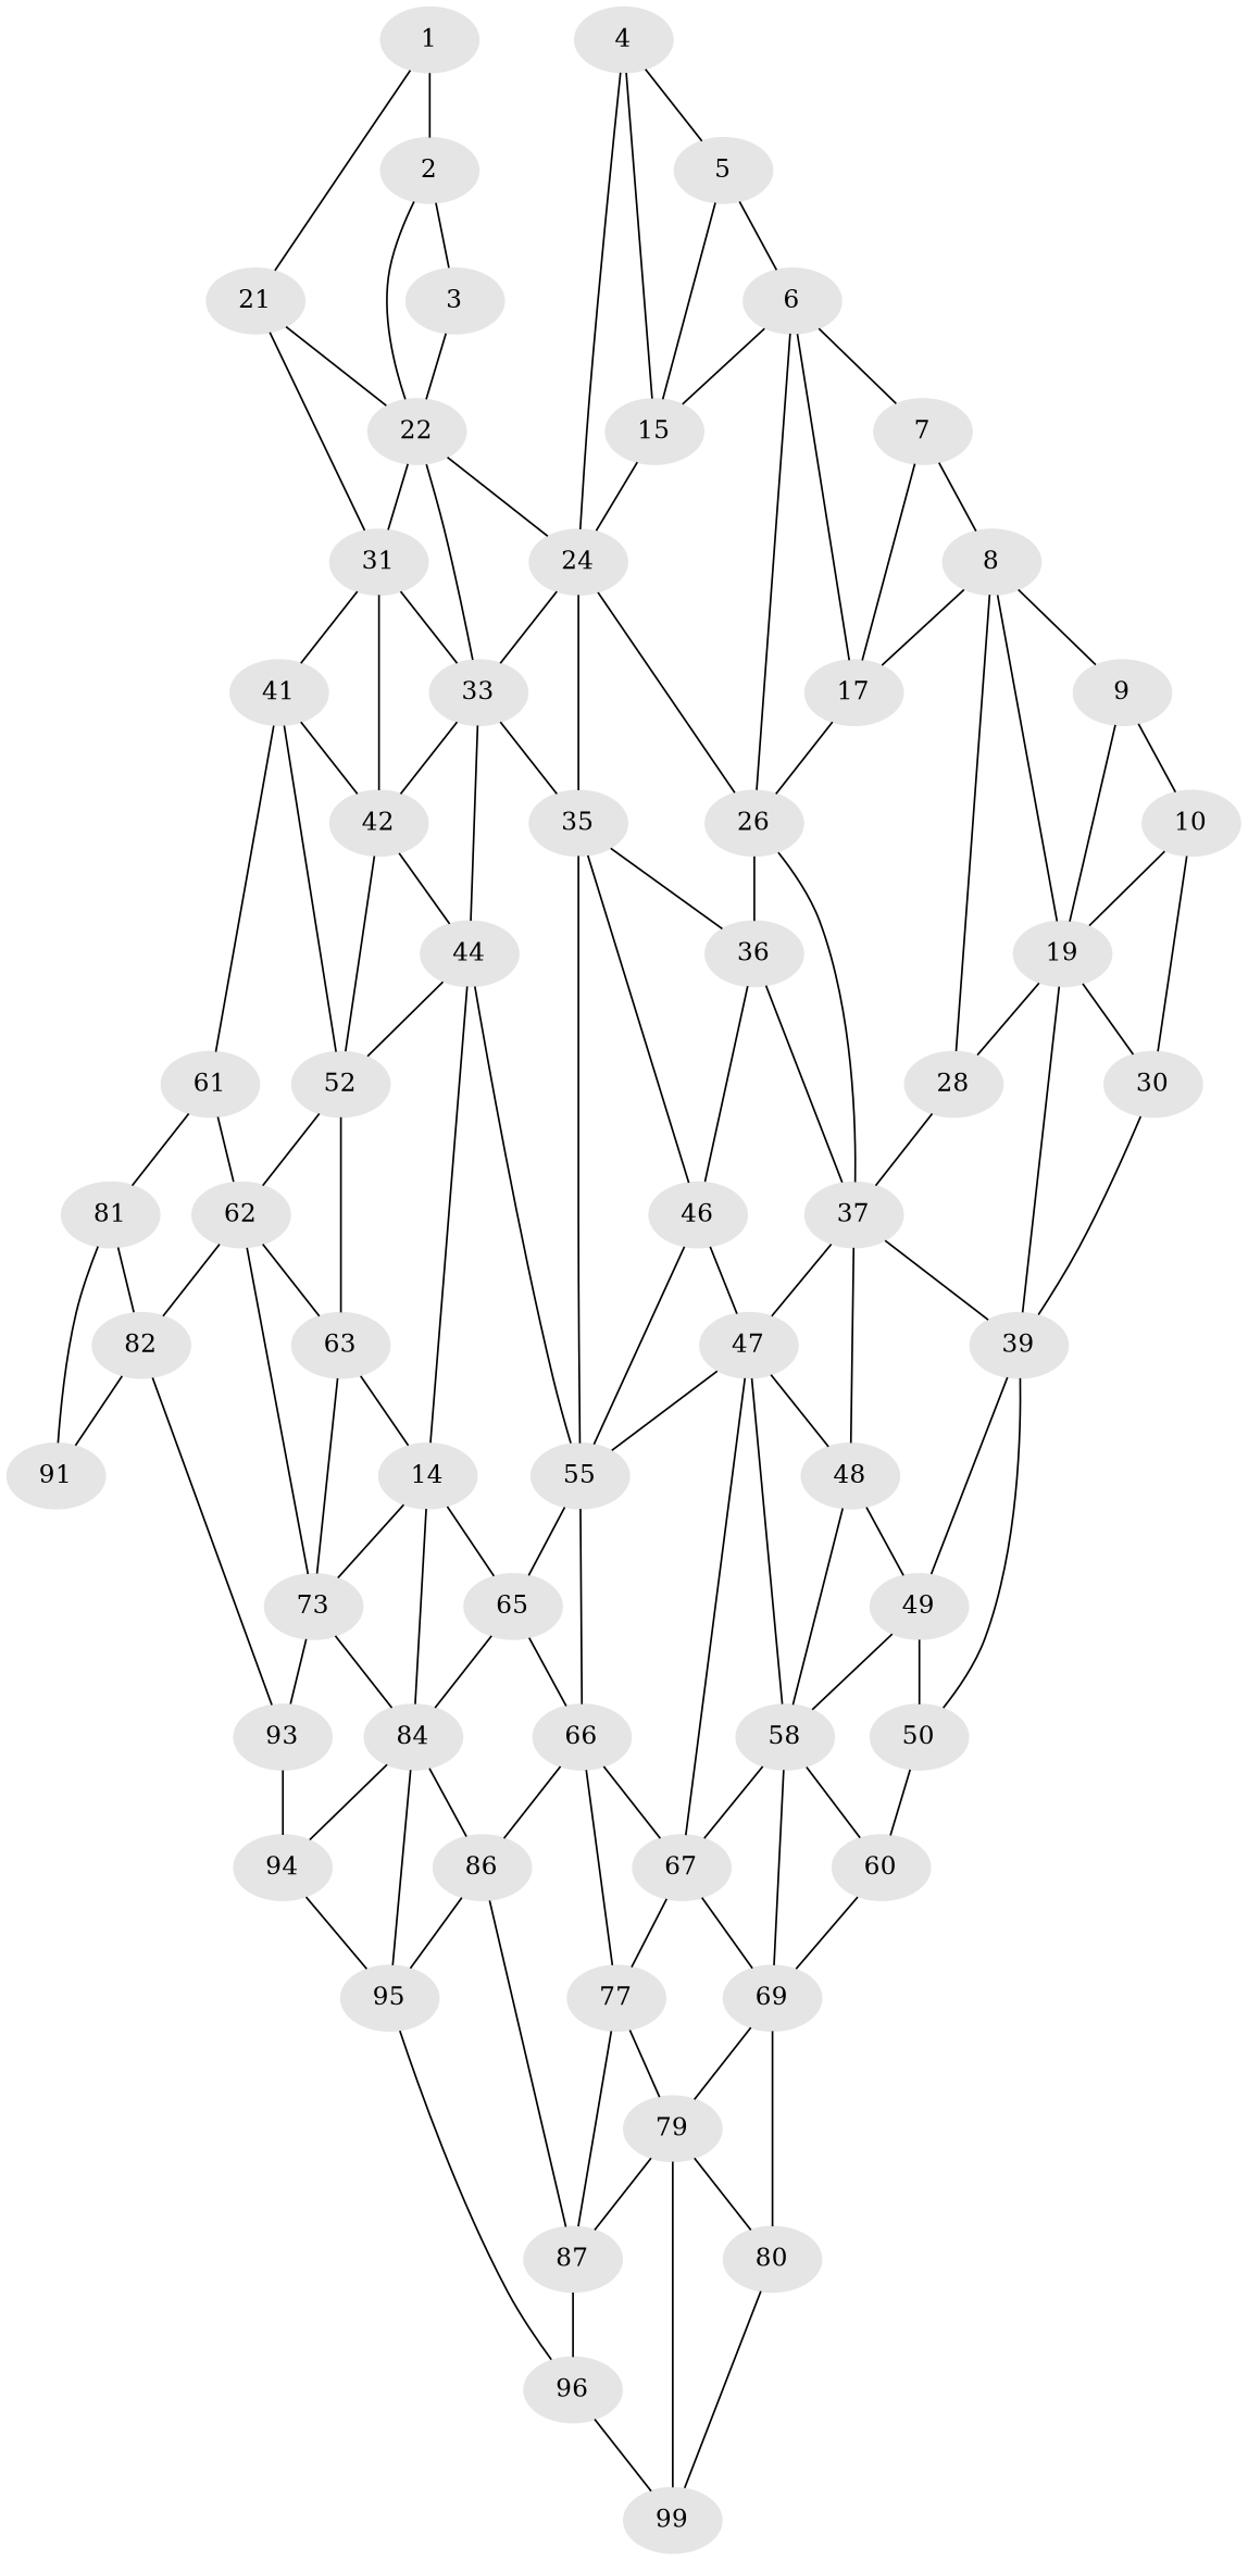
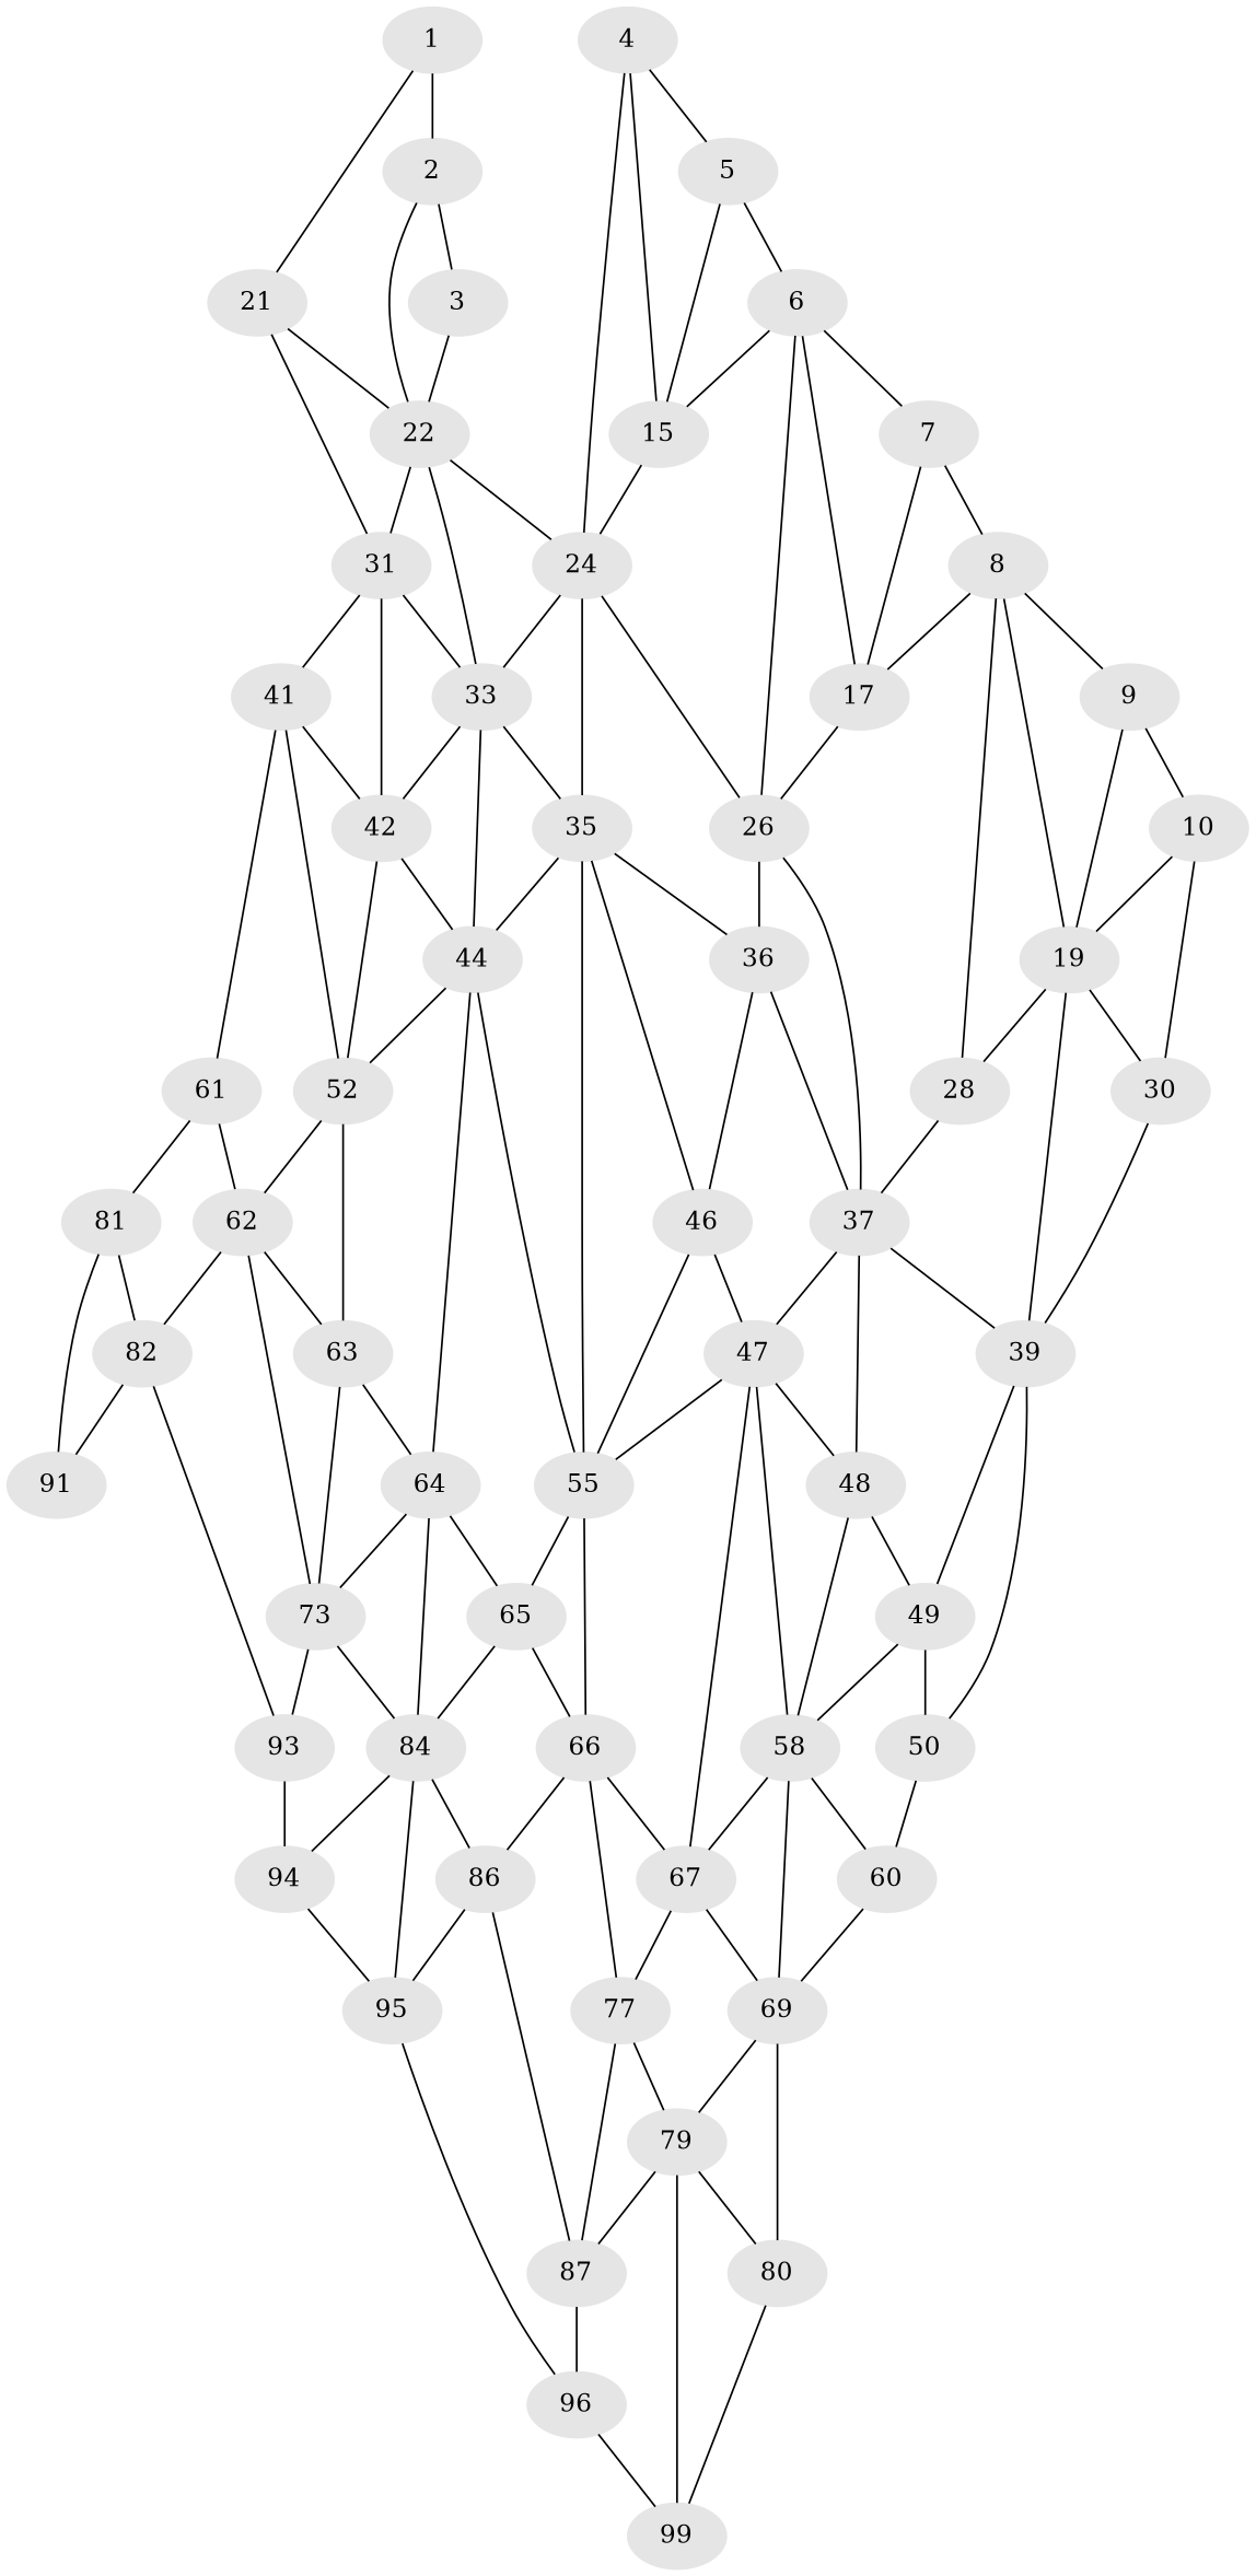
  graph {
    node [color=gray90 style=filled]
    1 [super="+11"]
    2 [super="+12"]
    21
    3 [super="+13"]
    22 [super="+23"]
    31 [super="+32"]
    24 [super="+25"]
    33 [super="+34"]
    4 [super="+14"]
    5
    15
    6 [super="+16"]
    26 [super="+27"]
    35 [super="+45"]
    7
    17
    8 [super="+18"]
    36
    37 [super="+38"]
    9
    19 [super="+29"]
    28
    10 [super="+20"]
    30
    39 [super="+40"]
    49
    50
    41 [super="+51"]
    42 [super="+43"]
    44 [super="+54"]
    46
    55 [super="+56"]
    47 [super="+57"]
    48
    52 [super="+53"]
    61 [super="+71"]
-   64 [super="+74" label=14]
+   64 [super="+74"]
    65 [super="+75"]
    66 [super="+76"]
    58 [super="+59"]
    67 [super="+68"]
    60
    62 [super="+72"]
    63
    81
    73 [super="+83"]
    84 [super="+85"]
    69 [super="+70"]
    77 [super="+78"]
    82 [super="+92"]
    86
    79 [super="+89"]
    80 [super="+90"]
    91
    93
    94
    95 [super="+96"]
    87 [super="+88"]
    99 [super="+100"]
    n60 [label=96 super="+98"]
    1 -- 2 [weight=2]
    1 -- 21
    2 -- 3 [weight=2]
    2 -- 22
    21 -- 22
    21 -- 31
    3 -- 22
    22 -- 31
    22 -- 24
    22 -- 33
    31 -- 33
    31 -- 41
    31 -- 42
    24 -- 33
    24 -- 26
    24 -- 35
    33 -- 35
    33 -- 42
    33 -- 44
    4 -- 24
    4 -- 5
    4 -- 15
    5 -- 15
    5 -- 6
    15 -- 24
    6 -- 15
    6 -- 26
    6 -- 7
    6 -- 17
    26 -- 36
    26 -- 37
    35 -- 36
+   35 -- 44
    35 -- 46
    35 -- 55
    7 -- 17
    7 -- 8
    17 -- 26
    8 -- 17
    8 -- 9
    8 -- 19
    8 -- 28
    36 -- 37
    36 -- 46
    37 -- 39
    37 -- 47
    37 -- 48
    9 -- 19
    9 -- 10
    19 -- 28
    19 -- 30
    19 -- 39
    28 -- 37
    10 -- 19
    10 -- 30
    30 -- 39
    39 -- 49
    39 -- 50
    49 -- 50
    49 -- 58
    50 -- 60
    41 -- 42
    41 -- 52
    41 -- 61
    42 -- 44
    42 -- 52 [weight=2]
    44 -- 55
    44 -- 52
    44 -- 64
    46 -- 55
    46 -- 47
    55 -- 65
    55 -- 66
    47 -- 55
    47 -- 48
    47 -- 58
    47 -- 67
    48 -- 49
    48 -- 58
    52 -- 62
    52 -- 63
    61 -- 62 [weight=2]
    61 -- 81
    64 -- 65 [weight=2]
    64 -- 73
    64 -- 84
    65 -- 66 [weight=2]
    65 -- 84
    66 -- 67
    66 -- 77
    66 -- 86
    58 -- 67
    58 -- 60
    58 -- 69
    67 -- 69
    67 -- 77 [weight=2]
    60 -- 69
    62 -- 63
    62 -- 73
    62 -- 82
    63 -- 64
    63 -- 73
    81 -- 82
    81 -- 91
    73 -- 84
    73 -- 93
    84 -- 86
    84 -- 94
    84 -- 95
    69 -- 79
    69 -- 80
    77 -- 79
    77 -- 87 [weight=2]
    82 -- 91
    82 -- 93
    86 -- 95
    86 -- 87
    79 -- 80 [weight=2]
    79 -- 87
    79 -- 99
    80 -- 99
    93 -- 94
    94 -- 95
    95 -- n60
    87 -- n60 [weight=2]
    n60 -- 99
  }
